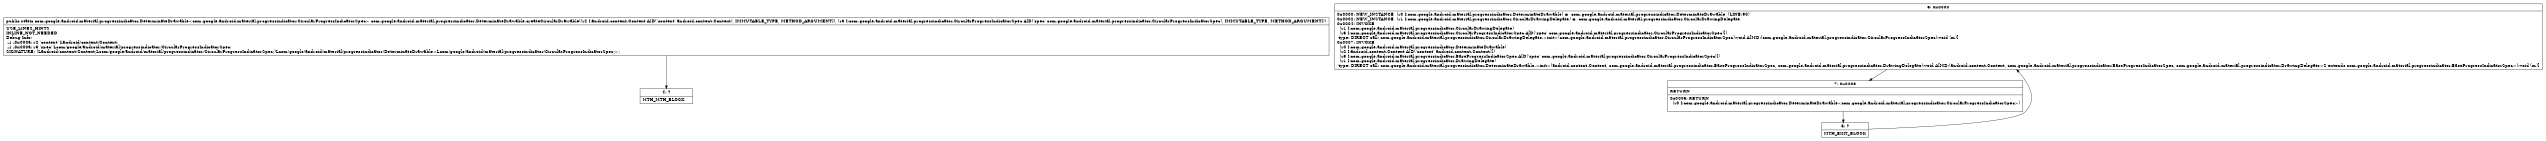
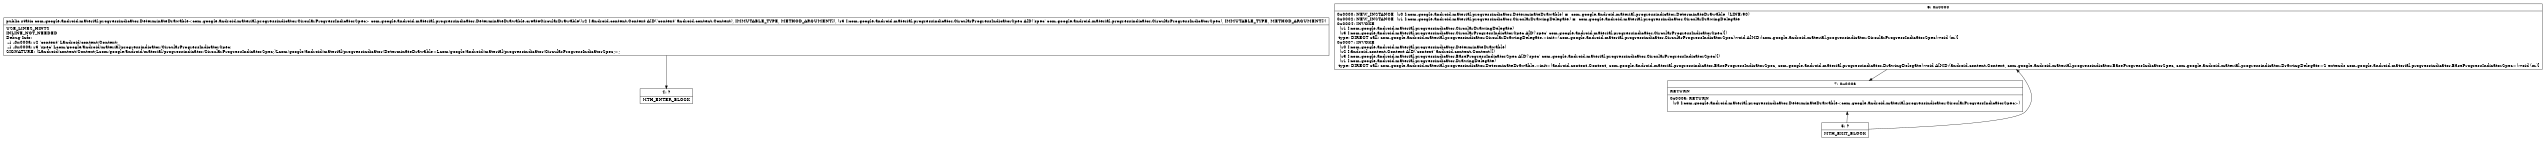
  digraph {
    node [shape=record]
-   n1 [label="{4\:\ ?|MTH_MTH_BLOCK\l}"]
+   n1 [label="{4\:\ ?|MTH_ENTER_BLOCK\l}"]
    n2 [label="{6\:\ 0x0000|0x0000: NEW_INSTANCE  (r0 I:com.google.android.material.progressindicator.DeterminateDrawable) =  com.google.android.material.progressindicator.DeterminateDrawable  (LINE:90)\l0x0002: NEW_INSTANCE  (r1 I:com.google.android.material.progressindicator.CircularDrawingDelegate) =  com.google.android.material.progressindicator.CircularDrawingDelegate \l0x0004: INVOKE  \l  (r1 I:com.google.android.material.progressindicator.CircularDrawingDelegate)\l  (r3 I:com.google.android.material.progressindicator.CircularProgressIndicatorSpec A[D('spec' com.google.android.material.progressindicator.CircularProgressIndicatorSpec)])\l type: DIRECT call: com.google.android.material.progressindicator.CircularDrawingDelegate.\<init\>(com.google.android.material.progressindicator.CircularProgressIndicatorSpec):void A[MD:(com.google.android.material.progressindicator.CircularProgressIndicatorSpec):void (m)]\l0x0007: INVOKE  \l  (r0 I:com.google.android.material.progressindicator.DeterminateDrawable)\l  (r2 I:android.content.Context A[D('context' android.content.Context)])\l  (r3 I:com.google.android.material.progressindicator.BaseProgressIndicatorSpec A[D('spec' com.google.android.material.progressindicator.CircularProgressIndicatorSpec)])\l  (r1 I:com.google.android.material.progressindicator.DrawingDelegate)\l type: DIRECT call: com.google.android.material.progressindicator.DeterminateDrawable.\<init\>(android.content.Context, com.google.android.material.progressindicator.BaseProgressIndicatorSpec, com.google.android.material.progressindicator.DrawingDelegate):void A[MD:(android.content.Context, com.google.android.material.progressindicator.BaseProgressIndicatorSpec, com.google.android.material.progressindicator.DrawingDelegate\<S extends com.google.android.material.progressindicator.BaseProgressIndicatorSpec\>):void (m)]\l}"]
    n3 [label="{7\:\ 0x000a|RETURN\l|0x000a: RETURN  \l  (r0 I:com.google.android.material.progressindicator.DeterminateDrawable\<com.google.android.material.progressindicator.CircularProgressIndicatorSpec\>)\l \l}"]
    n4 [label="{5\:\ ?|MTH_EXIT_BLOCK\l}"]
    n5 [label="{public static com.google.android.material.progressindicator.DeterminateDrawable\<com.google.android.material.progressindicator.CircularProgressIndicatorSpec\> com.google.android.material.progressindicator.DeterminateDrawable.createCircularDrawable((r2 I:android.content.Context A[D('context' android.content.Context), IMMUTABLE_TYPE, METHOD_ARGUMENT]), (r3 I:com.google.android.material.progressindicator.CircularProgressIndicatorSpec A[D('spec' com.google.android.material.progressindicator.CircularProgressIndicatorSpec), IMMUTABLE_TYPE, METHOD_ARGUMENT]))  | USE_LINES_HINTS\lINLINE_NOT_NEEDED\lDebug Info:\l  \-1 \-0x000a: r2 'context' Landroid\/content\/Context;\l  \-1 \-0x000a: r3 'spec' Lcom\/google\/android\/material\/progressindicator\/CircularProgressIndicatorSpec;\lSIGNATURE: (Landroid\/content\/Context;Lcom\/google\/android\/material\/progressindicator\/CircularProgressIndicatorSpec;)Lcom\/google\/android\/material\/progressindicator\/DeterminateDrawable\<Lcom\/google\/android\/material\/progressindicator\/CircularProgressIndicatorSpec;\>;\l}"]
    n2 -> n3
-   n3 -> n4
+   n4 -> n3
    n4 -> n2
    n5 -> n1
  }
